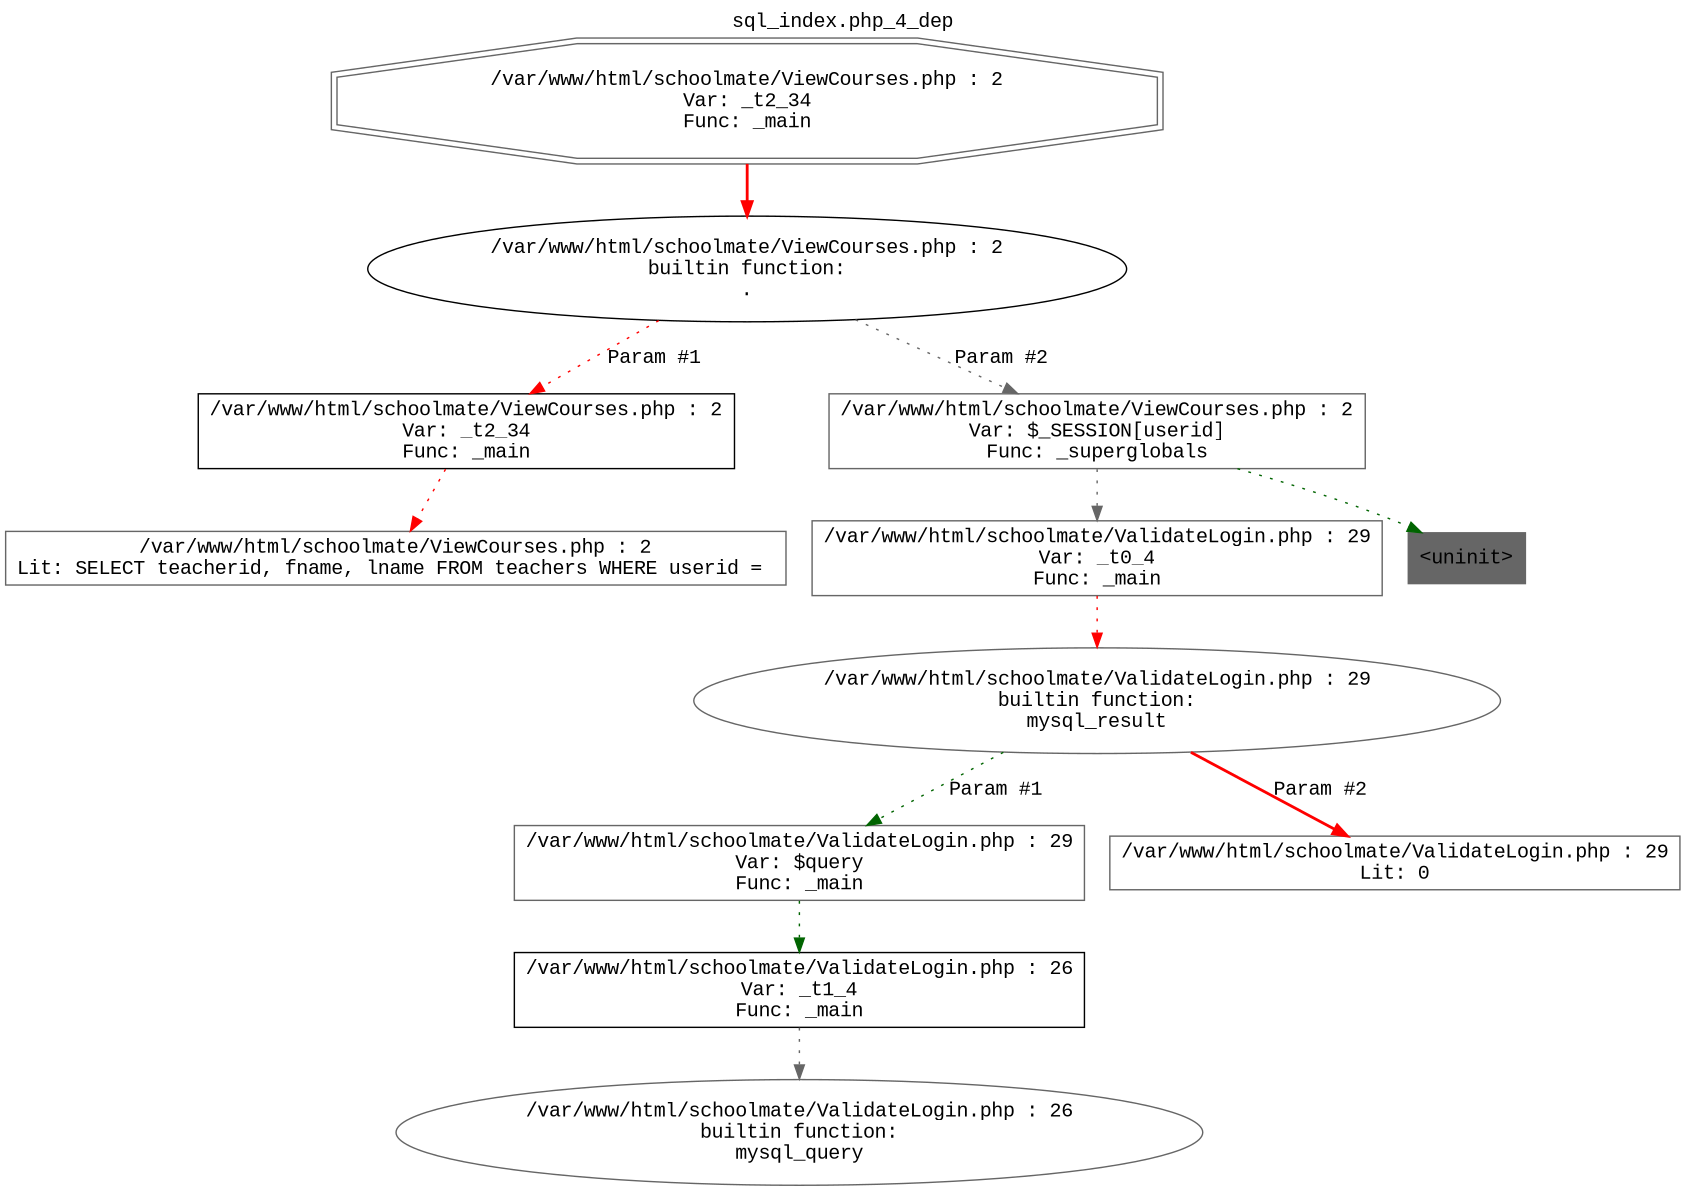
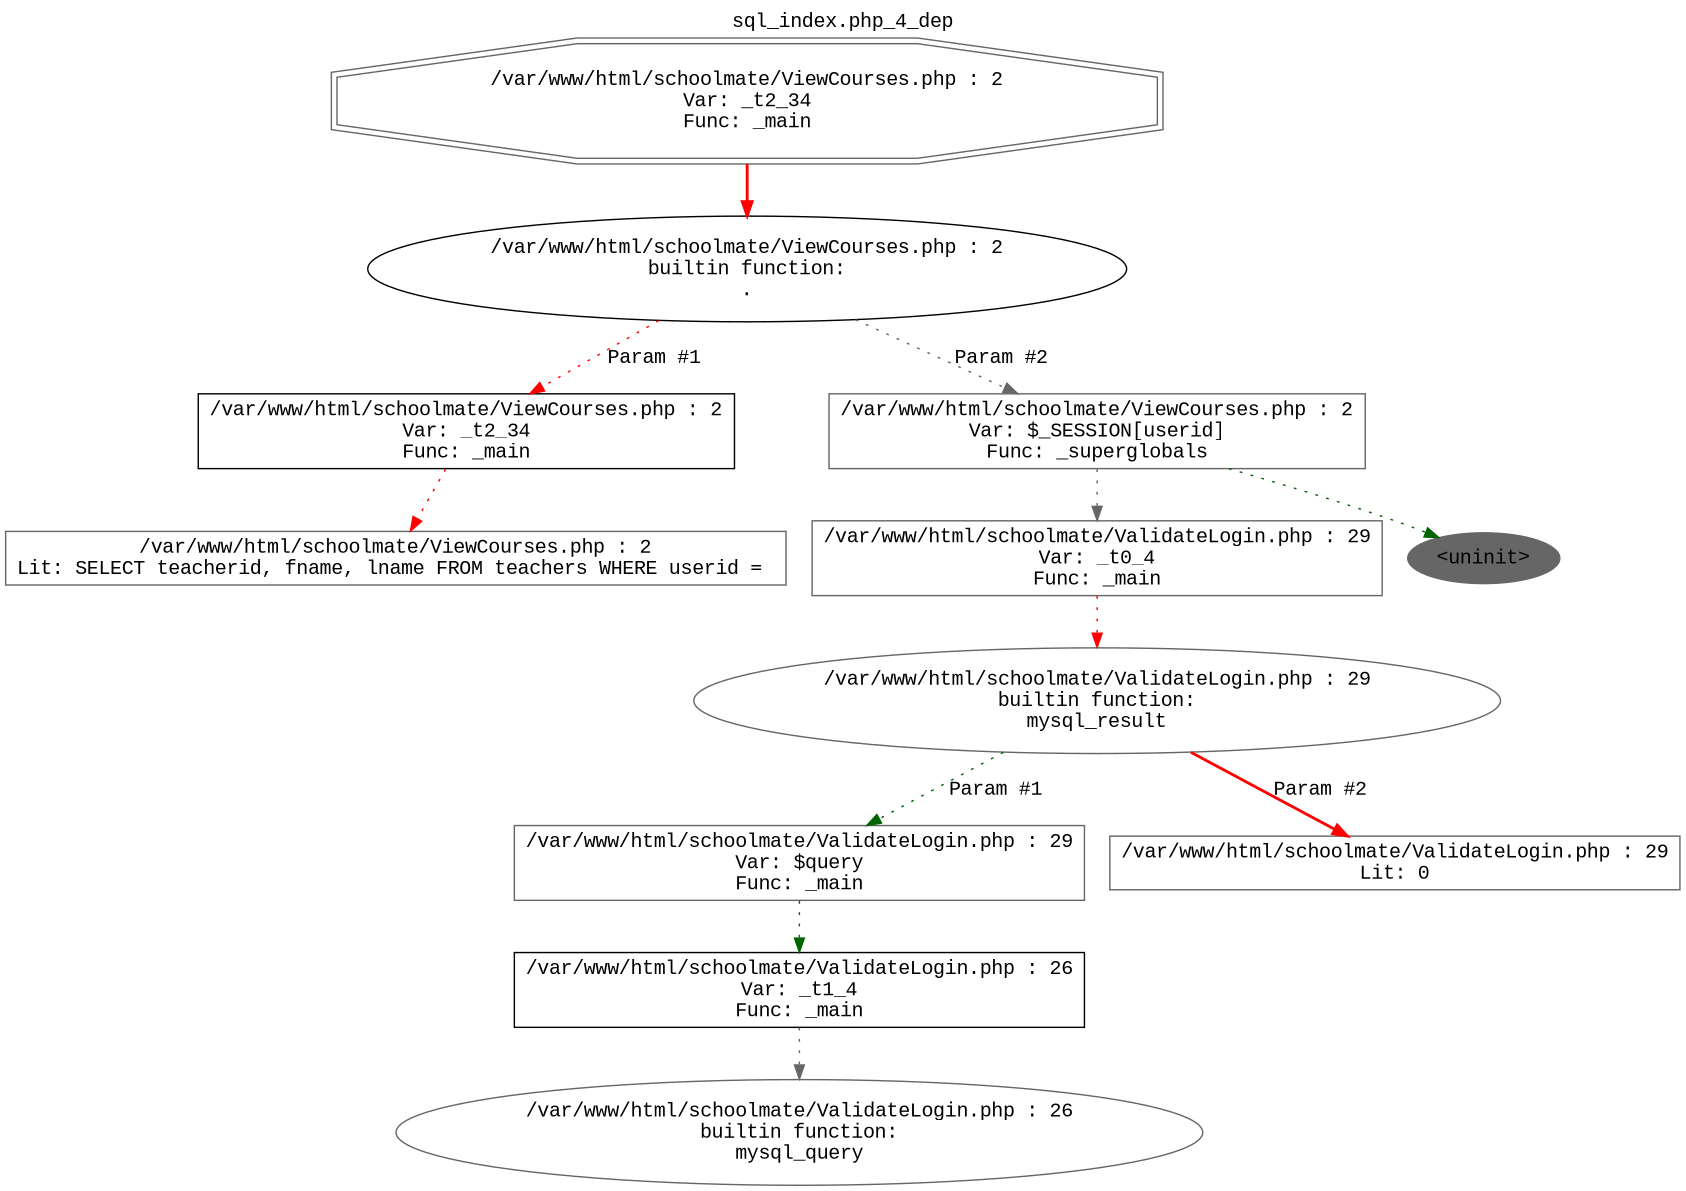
  digraph {
    label="sql_index.php_4_dep"
    labelloc=t
    fontname="Liberation Mono"
    node [shape=box color=gray40 fontname="Liberation Mono"]
    edge [color=red style=dotted fontname="Liberation Mono"]
    n1 [label="/var/www/html/schoolmate/ViewCourses.php : 2\nVar: _t2_34\nFunc: _main\n" shape=doubleoctagon]
    n2 [label="/var/www/html/schoolmate/ViewCourses.php : 2\nbuiltin function:\n.\n" shape=ellipse color=black]
    n3 [label="/var/www/html/schoolmate/ViewCourses.php : 2\nVar: _t2_34\nFunc: _main\n" color=black]
    n4 [label="/var/www/html/schoolmate/ViewCourses.php : 2\nVar: $_SESSION[userid]\nFunc: _superglobals\n"]
    n5 [label="/var/www/html/schoolmate/ViewCourses.php : 2\nLit: SELECT teacherid, fname, lname FROM teachers WHERE userid = \n"]
    n6 [label="/var/www/html/schoolmate/ValidateLogin.php : 29\nVar: _t0_4\nFunc: _main\n"]
-   n7 [label="<uninit>" style=filled]
+   n7 [label="<uninit>" shape=ellipse style=filled]
    n8 [label="/var/www/html/schoolmate/ValidateLogin.php : 29\nbuiltin function:\nmysql_result\n" shape=ellipse]
    n9 [label="/var/www/html/schoolmate/ValidateLogin.php : 29\nVar: $query\nFunc: _main\n"]
    n10 [label="/var/www/html/schoolmate/ValidateLogin.php : 29\nLit: 0\n"]
    n11 [label="/var/www/html/schoolmate/ValidateLogin.php : 26\nVar: _t1_4\nFunc: _main\n" color=black]
    n12 [label="/var/www/html/schoolmate/ValidateLogin.php : 26\nbuiltin function:\nmysql_query\n" shape=ellipse]
    n1 -> n2 [style=bold]
    n2 -> n3 [label="Param #1"]
    n2 -> n4 [label="Param #2" color=gray40]
    n3 -> n5
    n4 -> n6 [color=gray40]
    n4 -> n7 [color=darkgreen]
    n6 -> n8
    n8 -> n9 [label="Param #1" color=darkgreen]
    n8 -> n10 [label="Param #2" style=bold]
    n9 -> n11 [color=darkgreen]
    n11 -> n12 [color=gray40]
  }
